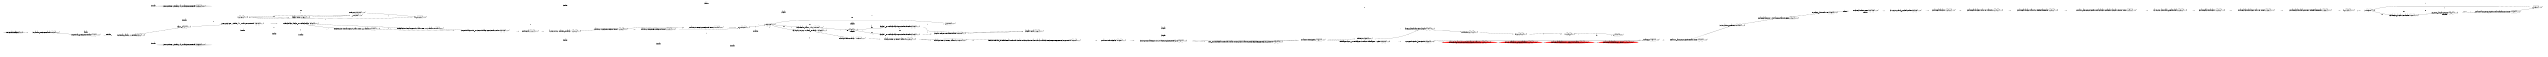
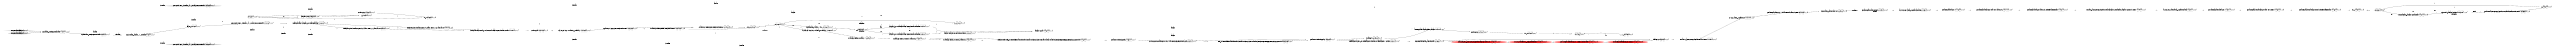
  digraph {
    rankdir=LR
    node [fillcolor=white shape=ellipse style=filled]
    edge [style=bold]
    n1 [label="Assert.assertEquals(stateMap.size(),1)@@@46@@@['1', '1', '0']"]
    n2 [label="Assert.assertEquals(stateMap.keySet().iterator().next(),\"localhost_12918\")@@@47@@@['1', '1', '0']"]
    n3 [label="Assert.assertEquals(stateMap.get(\"localhost_12918\"),HelixDefinedState.ERROR.name())@@@48@@@['1', '1', '0']"]
    n4 [label="i++@@@64@@@['1', '1', '0']"]
    n5 [label="i < n@@@63@@@['1', '1', '0']" shape=diamond]
    n6 [label="int i = 0@@@62@@@['1', '1', '0']"]
    n7 [label="participants(i(.syncStop()@@@65@@@['1', '1', '0']"]
    n8 [fillcolor=red label="InstanceConfig config = accessor.getProperty(keyBuilder.instanceConfig(\"localhost_12918\"))@@@39@@@['1', '0', '0']"]
    n9 [fillcolor=red label="List<String> disabledPartitions = config.getDisabledPartitions()@@@40@@@['1', '0', '0']"]
    n10 [fillcolor=red label="Assert.assertEquals(disabledPartitions.size(),1,\"TestDB0_4 should be disabled\")@@@41@@@['1', '0', '0']"]
    n11 [label="Assert.assertEquals(partitionStateMap.get(\"TestDB0_4\"),HelixDefinedState.ERROR.name())@@@53@@@['1', '1', '0']"]
    n12 [label="int i = 1@@@54@@@['1', '1', '0']"]
    n13 [label="i < n@@@55@@@['1', '1', '0']" shape=diamond]
    n14 [label="i++@@@56@@@['1', '1', '0']"]
    n15 [label="CurrentState cs = accessor.getProperty(keyBuilder.currentState(participants(0(.getInstanceName(),participants(0(.getSessionId(),\"TestDB0\"))@@@49@@@['1', '1', '0']"]
    n16 [label="Map<String,String> partitionStateMap = cs.getPartitionStateMap()@@@50@@@['1', '1', '0']"]
    n17 [label="Assert.assertEquals(partitionStateMap.size(),1)@@@51@@@['1', '1', '0']"]
    n18 [label="Map<String,Map<String,String>> errStateMap = new HashMap<>()@@@28@@@['1', '1', '1']"]
    n19 [label="errStateMap.put(\"TestDB0\",new HashMap<>())@@@29@@@['1', '1', '1']"]
    n20 [label="errStateMap.get(\"TestDB0\").put(\"TestDB0_4\",\"localhost_12918\")@@@30@@@['1', '1', '1']"]
    n21 [label="i < n@@@43@@@['0', '0', '1']" shape=diamond]
    n22 [label="i++@@@44@@@['0', '0', '1']"]
    n23 [label="ZkHelixClusterVerifier verifier = new BestPossibleExternalViewVerifier.Builder(clusterName).setZkClient(_gZkClient).setErrStates(errStateMap).setWaitTillVerify(TestHelper.DEFAULT_REBALANCE_PROCESSING_WAIT_TIME).build()@@@32@@@['1', '1', '1']"]
    n24 [label="Assert.assertTrue(verifier.verifyByPolling())@@@33@@@['1', '1', '1']"]
    n25 [label="ClusterSetup.processCommandLineArgs(new String((((edu.fdu.CPPDG.tinypdg.pe.ExpressionInfo@6511f3)@@@34@@@['1', '1', '1']"]
    n26 [label="Set<String> partitions = ev.getPartitionSet()@@@41@@@['1', '1', '0']"]
    n27 [label="Assert.assertEquals(partitions.size(),1,\"Should have TestDB0_4localhost_12918ERROR\")@@@42@@@['1', '1', '0']"]
    n28 [label="String errPartition = partitions.iterator().next()@@@43@@@['1', '1', '0']"]
    n29 [label="int i = 0@@@15@@@['1', '1', '1']"]
    n30 [label="i < n@@@16@@@['1', '1', '1']" shape=diamond]
    n31 [label="String instanceName = \"localhost_\" + (12918 + i)@@@18@@@['1', '1', '1']"]
    n32 [label="i == 0@@@19@@@['1', '1', '1']" shape=diamond]
    n33 [label="participants(i(.syncStart()@@@26@@@['1', '1', '1']"]
    n34 [label="i++@@@17@@@['1', '1', '1']"]
    n35 [label="participants(i( = new MockParticipantManager(ZK_ADDR,clusterName,instanceName)@@@24@@@['1', '1', '1']"]
    n36 [label="participants(i( = new MockParticipantManager(ZK_ADDR,clusterName,instanceName)@@@20@@@['1', '1', '1']"]
    n37 [label="participants(i(.setTransition(new ErrTransition(errTransitions))@@@21@@@['1', '1', '1']"]
    n38 [label="Assert.assertNull(accessor.getProperty(keyBuilder.currentState(instanceName,sessionId,\"TestDB0\")))@@@59@@@['1', '1', '0']"]
    n39 [label="String instanceName = participants(i(.getInstanceName()@@@57@@@['1', '1', '0']"]
    n40 [label="String sessionId = participants(i(.getSessionId()@@@58@@@['1', '1', '0']"]
    n41 [label="controller.syncStop()@@@61@@@['1', '1', '0']"]
    n42 [label="String className = TestHelper.getTestClassName()@@@3@@@['1', '1', '1']"]
    n43 [label="String clusterName = className + \"_\" + methodName@@@5@@@['1', '1', '1']"]
    n44 [label="assertEmptyCSandEV(className,\"TestDB0\",participants)@@@40@@@['0', '0', '1']"]
    n45 [label="String methodName = TestHelper.getTestMethodName()@@@4@@@['1', '1', '1']"]
    n46 [label="ClusterControllerManager controller = new ClusterControllerManager(ZK_ADDR,clusterName,\"controller_0\")@@@10@@@['1', '1', '1']"]
    n47 [label="System.out.println(\"START \" + clusterName + \" at \" + new Date(System.currentTimeMillis()))@@@7@@@['1', '1', '1']"]
    n48 [fillcolor=lightgray label="System.out.println(\"END \" + clusterName + \" at \" + new Date(System.currentTimeMillis()))@@@68@@@['1', '1', '0']"]
    n49 [label="ZKHelixDataAccessor accessor = new ZKHelixDataAccessor(clusterName,new ZkBaseDataAccessor<>(_gZkClient))@@@37@@@['1', '1', '0']"]
    n50 [label="TestHelper.setupCluster(clusterName,ZK_ADDR,12918,\"localhost\",\"TestDB\",1,10,n,3,\"MasterSlave\",true)@@@9@@@['0', '0', '1']"]
    n51 [label="final int n = 5@@@6@@@['1', '1', '1']"]
    n52 [label="TestHelper.setupCluster(clusterName,ZK_ADDR,12918,\"localhost\",\"TestDB\",1,8,n,3,\"MasterSlave\",true)@@@9@@@['1', '1', '0']"]
    n53 [fillcolor=lightgray label="System.out.println(\"END \" + clusterName + \" at \" + new Date(System.currentTimeMillis()))@@@48@@@['0', '0', '1']"]
    n54 [label="controller.syncStart()@@@11@@@['1', '1', '1']"]
    n55 [label="MockParticipantManager(( participants = new MockParticipantManager((((@@@8@@@['1', '1', '1']"]
    n56 [label="Assert.assertTrue(verifier.verifyByPolling())@@@38@@@['1', '1', '1']"]
    n57 [label="verifier = new BestPossibleExternalViewVerifier.Builder(clusterName).setZkClient(_gZkClient).setWaitTillVerify(TestHelper.DEFAULT_REBALANCE_PROCESSING_WAIT_TIME).build()@@@37@@@['0', '0', '1']"]
    n58 [label="PropertyKey.Builder keyBuilder = accessor.keyBuilder()@@@38@@@['1', '1', '0']"]
    n59 [label="Thread.sleep(400)@@@39@@@['0', '0', '1']"]
    n60 [label="controller.syncStop()@@@41@@@['0', '0', '1']"]
    n61 [label="Assert.assertEquals(errPartition,\"TestDB0_4\")@@@44@@@['1', '1', '0']"]
    n62 [label="Map<String,String> stateMap = ev.getStateMap(errPartition)@@@45@@@['1', '1', '0']"]
    n63 [label="int i = 0@@@42@@@['0', '0', '1']"]
    n64 [label="errStateMap.get(\"TestDB0\").put(\"TestDB0_8\",\"localhost_12918\")@@@31@@@['0', '0', '1']"]
    n65 [label="Map<String,Set<String>> errTransitions = new HashMap<>()@@@12@@@['1', '1', '1']"]
    n66 [label="Thread.sleep(250L)@@@39@@@['1', '1', '0']"]
    n67 [label="ExternalView ev = accessor.getProperty(keyBuilder.externalView(\"TestDB0\"))@@@40@@@['1', '1', '0']"]
    n68 [label="Assert.assertEquals(partitionStateMap.keySet().iterator().next(),\"TestDB0_4\")@@@52@@@['1', '1', '0']"]
    n69 [label="errTransitions.put(\"ERROR-DROPPED\",TestHelper.setOf(\"TestDB0_4\"))@@@14@@@['1', '1', '0']"]
    n70 [label="errTransitions.put(\"OFFLINE-SLAVE\",TestHelper.setOf(\"TestDB0_8\"))@@@14@@@['0', '0', '1']"]
    n71 [fillcolor=red label="Assert.assertEquals(disabledPartitions.get(0),\"TestDB0_4\")@@@42@@@['1', '0', '0']"]
+   n72 [fillcolor=lightgray label="testDropErrorPartitionFailedAutoIS['0', '1', '0']" shape=diamond]
    n73 [label="errTransitions.put(\"SLAVE-MASTER\",TestHelper.setOf(\"TestDB0_4\"))@@@13@@@['1', '1', '1']"]
    n74 [fillcolor=lightgray label="testDropErrorPartitionFailedAutoIS['1', '0', '0']"]
    n1 -> n2
    n2 -> n3
    n3 -> n15
    n4 -> n5 [label=i style=solid]
    n4 -> n5
    n4 -> n6 [label=i style=solid]
-   n5 -> n4 [label=true style=dotted]
+   n5 -> n4 [label=clusterName style=dotted]
    n5 -> n7 [label=true style=dotted]
    n5 -> n7
    n6 -> n5
    n6 -> n5 [label=i style=solid]
    n7 -> n4
    n8 -> n9
    n9 -> n10
    n10 -> n71
    n11 -> n12
    n12 -> n13 [label=i style=solid]
    n12 -> n13
    n12 -> n14 [label=i style=solid]
    n13 -> n38 [label=true style=dotted]
    n13 -> n39 [label=true style=dotted]
    n13 -> n39
    n13 -> n40 [label=true style=dotted]
    n14 -> n13
    n14 -> n13 [label=i style=solid]
    n15 -> n16
    n16 -> n17
    n17 -> n68
    n18 -> n19
    n19 -> n20
    n20 -> n23
    n20 -> n64
    n21 -> n22 [label=true style=dotted]
    n22 -> n21
    n22 -> n21 [label=i style=solid]
    n23 -> n24
    n24 -> n25
    n25 -> n56
    n25 -> n57
    n26 -> n27
    n27 -> n28
    n28 -> n61
    n28 -> n61 [label=errPartition style=solid]
    n28 -> n62 [label=errPartition style=solid]
    n29 -> n30
    n29 -> n30 [label=i style=solid]
    n29 -> n31 [label=i style=solid]
    n30 -> n18
    n30 -> n31
    n30 -> n31 [label=true style=dotted]
    n30 -> n32 [label=true style=dotted]
    n30 -> n33 [label=true style=dotted]
    n30 -> n34 [label=true style=dotted]
    n31 -> n32
    n31 -> n35 [label=instanceName style=solid]
    n31 -> n36 [label=instanceName style=solid]
    n32 -> n35 [label=false style=dotted]
    n32 -> n35
    n32 -> n36 [label=true style=dotted]
    n32 -> n36
    n32 -> n37 [label=true style=dotted]
    n34 -> n30
    n34 -> n30 [label=i style=solid]
    n34 -> n31 [label=i style=solid]
    n34 -> n32 [label=i style=solid]
    n35 -> n33
    n35 -> n34 [label=i style=solid]
    n35 -> n44 [label=participants style=solid]
    n36 -> n34 [label=i style=solid]
    n36 -> n37
    n36 -> n44 [label=participants style=solid]
    n37 -> n33
    n38 -> n14
    n39 -> n38 [label=instanceName style=solid]
    n39 -> n40
    n40 -> n38 [label=sessionId style=solid]
    n40 -> n38
    n41 -> n6
    n42 -> n43 [label=className style=solid]
    n42 -> n44 [label=className style=solid]
    n42 -> n45
    n43 -> n25 [label=clusterName style=solid]
    n43 -> n35 [label=clusterName style=solid]
    n43 -> n36 [label=clusterName style=solid]
    n43 -> n46 [label=clusterName style=solid]
    n43 -> n47 [label=clusterName style=solid]
    n43 -> n48 [label=clusterName style=solid]
    n43 -> n49 [label=clusterName style=solid]
    n43 -> n50 [label=clusterName style=solid]
    n43 -> n51
    n43 -> n52 [label=clusterName style=solid]
    n43 -> n53 [label=clusterName style=solid]
    n44 -> n60
    n45 -> n43 [label=methodName style=solid]
    n45 -> n43
    n46 -> n54
    n47 -> n55
    n49 -> n58
    n50 -> n46
    n51 -> n5 [label=n style=solid]
    n51 -> n13 [label=n style=solid]
    n51 -> n21 [label=n style=solid]
    n51 -> n30 [label=n style=solid]
    n51 -> n47
    n51 -> n50 [label=n style=solid]
    n51 -> n52 [label=n style=solid]
    n52 -> n46
    n52 -> n50 [label=0 style=dashed]
    n54 -> n32 [label=i style=solid]
    n54 -> n65
    n55 -> n44 [label=participants style=solid]
    n55 -> n50
    n55 -> n52
    n56 -> n49
    n56 -> n59
    n57 -> n56
    n58 -> n8
    n58 -> n66
    n59 -> n44
    n60 -> n63
    n61 -> n62
    n62 -> n1
    n63 -> n21 [label=i style=solid]
    n63 -> n21
    n63 -> n22 [label=i style=solid]
    n64 -> n23
    n65 -> n37 [label=errTransitions style=solid]
    n65 -> n73
    n66 -> n67
    n67 -> n26
    n68 -> n11
    n69 -> n29
    n69 -> n70 [label=0 style=dashed]
    n70 -> n29
    n71 -> n66
+   n72 -> n42
    n73 -> n69
    n73 -> n70
    n74 -> n42
  }
